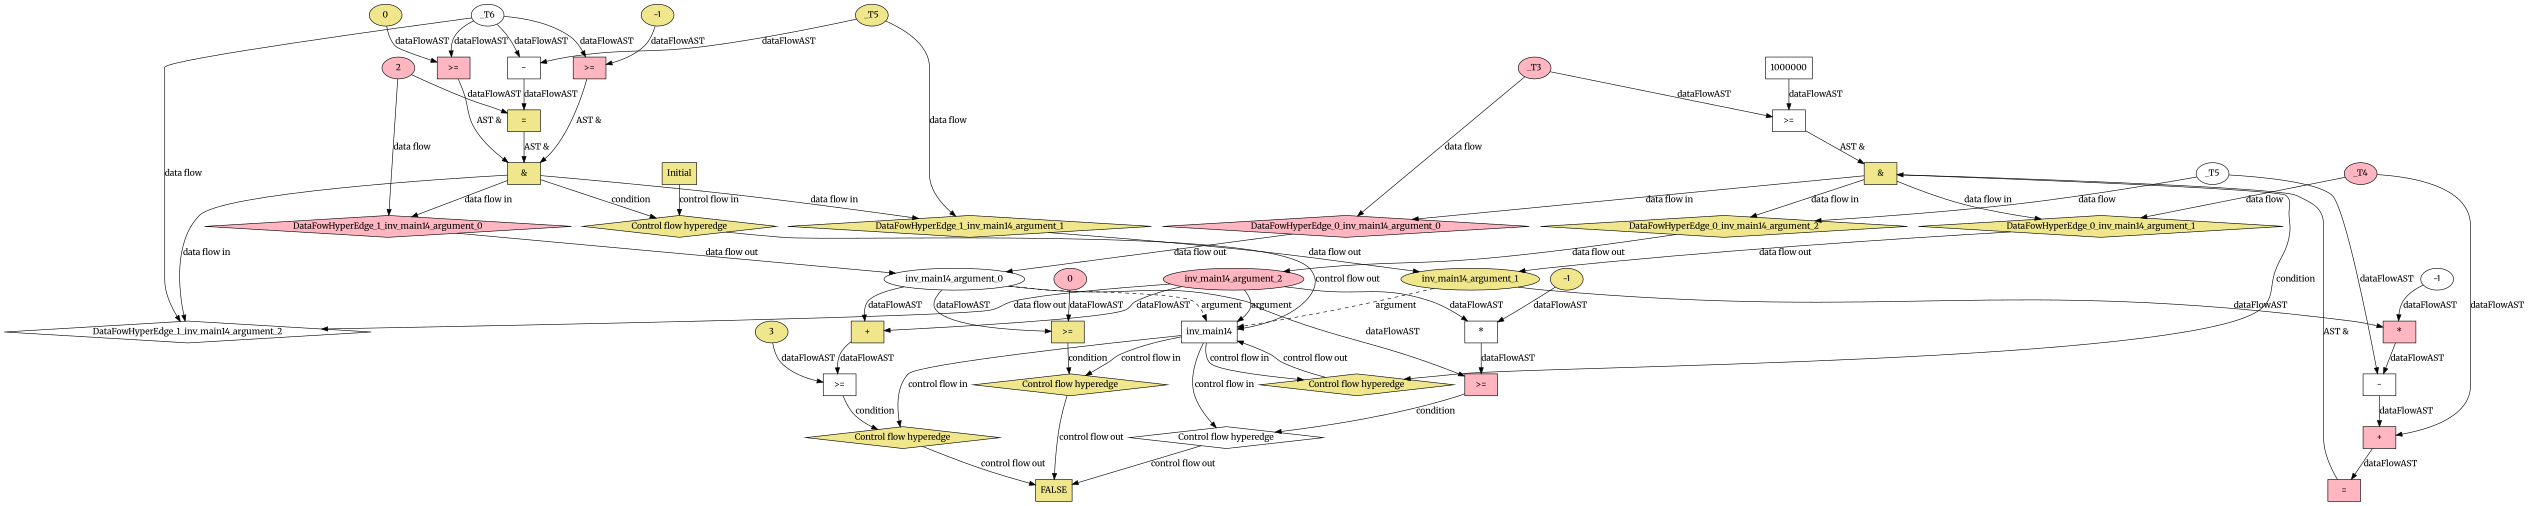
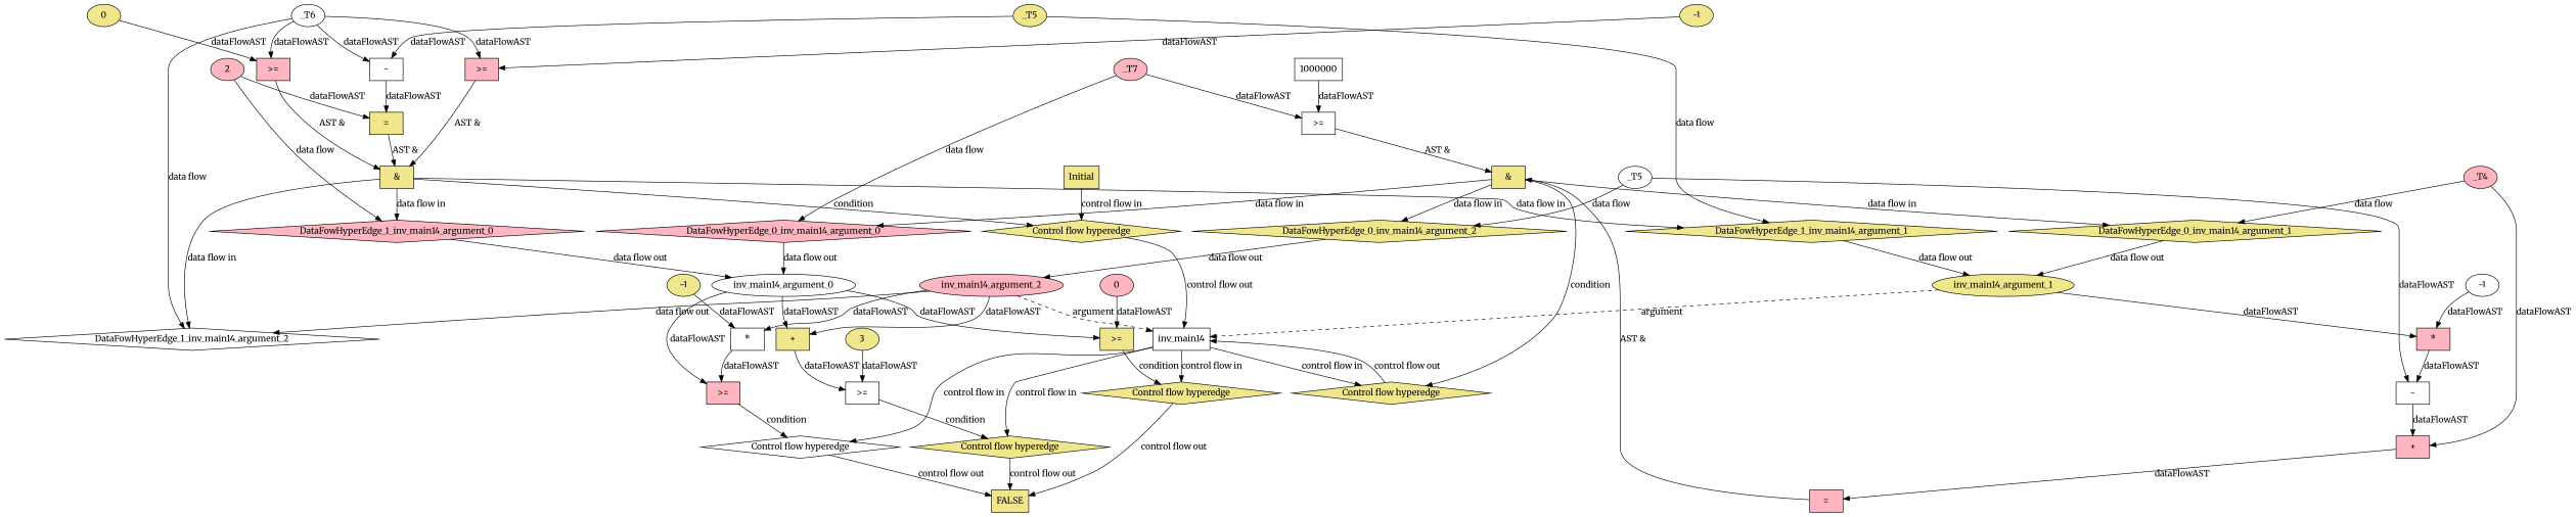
  digraph {
    fontname=Merriweather
    node [fillcolor=khaki fontname=Merriweather shape=rect style=filled]
    edge [fontname=Merriweather]
    n1 [fillcolor=white label=inv_main14 nodeName=inv_main14]
    n2 [label="Control flow hyperedge" nodeName=ControlFowHyperEdge_0 shape=diamond]
    n3 [label="Control flow hyperedge" nodeName=ControlFowHyperEdge_2 shape=diamond]
    n4 [fillcolor=white label="Control flow hyperedge" nodeName=ControlFowHyperEdge_3 shape=diamond]
    n5 [label="Control flow hyperedge" nodeName=ControlFowHyperEdge_4 shape=diamond]
    n6 [label=FALSE nodeName=FALSE]
    n7 [label=Initial nodeName=Initial]
    n8 [label="Control flow hyperedge" nodeName=ControlFowHyperEdge_1 shape=diamond]
    n9 [fillcolor=white label=inv_main14_argument_0 nodeName=argument0 shape=oval]
    n10 [label="+" nodeName=xxxFALSE___inv_main14_2xxxguard_0_node_1]
    n11 [fillcolor=lightpink label=">=" nodeName=xxxFALSE___inv_main14_3xxxguard_0_node_0]
    n12 [label=">=" nodeName=xxxFALSE___inv_main14_4xxxguard_0_node_0]
    n13 [fillcolor=white label=">=" nodeName=xxxFALSE___inv_main14_2xxxguard_0_node_0]
    n14 [label=inv_main14_argument_1 nodeName=argument1 shape=oval]
    n15 [fillcolor=lightpink label="*" nodeName=xxxinv_main14___inv_main14_0xxxguard1_node_4]
    n16 [fillcolor=white label="-" nodeName=xxxinv_main14___inv_main14_0xxxguard1_node_3]
    n17 [fillcolor=lightpink label=inv_main14_argument_2 nodeName=argument2 shape=oval]
    n18 [fillcolor=white label="*" nodeName=xxxFALSE___inv_main14_3xxxguard_0_node_1]
    n19 [fillcolor=white label=DataFowHyperEdge_1_inv_main14_argument_2 nodeName=DataFowHyperEdge_1_inv_main14_argument_2 shape=diamond]
    n20 [label="&" nodeName=xxxinv_main14___inv_main14_0xxx_and]
    n21 [fillcolor=lightpink label=DataFowHyperEdge_0_inv_main14_argument_0 nodeName=DataFowHyperEdge_0_inv_main14_argument_0 shape=diamond]
    n22 [label=DataFowHyperEdge_0_inv_main14_argument_1 nodeName=DataFowHyperEdge_0_inv_main14_argument_1 shape=diamond]
    n23 [label=DataFowHyperEdge_0_inv_main14_argument_2 nodeName=DataFowHyperEdge_0_inv_main14_argument_2 shape=diamond]
    n24 [fillcolor=white label=">=" nodeName=xxxinv_main14___inv_main14_0xxxguard_0_node_0]
    n25 [fillcolor=white label=1000000 nodeName=xxxinv_main14___inv_main14_0xxxguard_0_node_1 shape=box]
-   n26 [fillcolor=lightpink label=_T3 nodeName=xxxinv_main14___inv_main14_0xxxdataFlow_0_node_0 shape=""]
+   n26 [fillcolor=lightpink label=_T7 nodeName=xxxinv_main14___inv_main14_0xxxdataFlow_0_node_0 shape=""]
    n27 [fillcolor=lightpink label="=" nodeName=xxxinv_main14___inv_main14_0xxxguard1_node_0]
    n28 [fillcolor=lightpink label="+" nodeName=xxxinv_main14___inv_main14_0xxxguard1_node_1]
    n29 [fillcolor=white label=-1 nodeName=xxxinv_main14___inv_main14_0xxxguard1_node_5 shape=""]
    n30 [fillcolor=lightpink label=_T4 nodeName=xxxinv_main14___inv_main14_0xxxdataFlow1_node_0 shape=""]
    n31 [fillcolor=white label=_T5 nodeName=xxxinv_main14___inv_main14_0xxxdataFlow2_node_0 shape=""]
    n32 [label="&" nodeName=xxxinv_main14___Initial_1xxx_and]
    n33 [fillcolor=lightpink label=DataFowHyperEdge_1_inv_main14_argument_0 nodeName=DataFowHyperEdge_1_inv_main14_argument_0 shape=diamond]
    n34 [label=DataFowHyperEdge_1_inv_main14_argument_1 nodeName=DataFowHyperEdge_1_inv_main14_argument_1 shape=diamond]
    n35 [fillcolor=lightpink label=">=" nodeName=xxxinv_main14___Initial_1xxxguard_0_node_0]
    n36 [label=0 nodeName=xxxinv_main14___Initial_1xxxguard_0_node_1 shape=""]
    n37 [fillcolor=white label=_T6 nodeName=xxxinv_main14___Initial_1xxxdataFlow2_node_0 shape=""]
    n38 [fillcolor=lightpink label=">=" nodeName=xxxinv_main14___Initial_1xxxguard1_node_0]
    n39 [fillcolor=white label="-" nodeName=xxxinv_main14___Initial_1xxxguard2_node_1]
    n40 [label="=" nodeName=xxxinv_main14___Initial_1xxxguard2_node_0]
    n41 [label=-1 nodeName=xxxinv_main14___Initial_1xxxguard1_node_2 shape=""]
    n42 [fillcolor=lightpink label=2 nodeName=xxxinv_main14___Initial_1xxxdataFlow_0_node_0 shape=""]
    n43 [label=_T5 nodeName=xxxinv_main14___Initial_1xxxdataFlow1_node_0 shape=""]
    n44 [label=3 nodeName=xxxFALSE___inv_main14_2xxxguard_0_node_4 shape=""]
    n45 [label=-1 nodeName=xxxFALSE___inv_main14_3xxxguard_0_node_2 shape=""]
    n46 [fillcolor=lightpink label=0 nodeName=xxxFALSE___inv_main14_4xxxguard_0_node_1 shape=""]
    n1 -> n2 [label="control flow in"]
    n1 -> n3 [label="control flow in"]
    n1 -> n4 [label="control flow in"]
    n1 -> n5 [label="control flow in"]
    n2 -> n1 [label="control flow out"]
    n3 -> n6 [label="control flow out"]
    n4 -> n6 [label="control flow out"]
    n5 -> n6 [label="control flow out"]
    n7 -> n8 [label="control flow in"]
    n8 -> n1 [label="control flow out"]
-   n9 -> n1 [label=argument style=dashed]
    n9 -> n10 [label=dataFlowAST]
    n9 -> n11 [label=dataFlowAST]
    n9 -> n12 [label=dataFlowAST]
    n10 -> n13 [label=dataFlowAST]
    n11 -> n4 [label=condition]
    n12 -> n5 [label=condition]
    n13 -> n3 [label=condition]
    n14 -> n1 [label=argument style=dashed]
    n14 -> n15 [label=dataFlowAST]
    n15 -> n16 [label=dataFlowAST]
    n16 -> n28 [label=dataFlowAST]
-   n17 -> n1 [label=argument style=solid]
+   n17 -> n1 [label=argument style=dashed]
    n17 -> n10 [label=dataFlowAST]
    n17 -> n18 [label=dataFlowAST]
    n17 -> n19 [label="data flow out"]
    n18 -> n11 [label=dataFlowAST]
    n20 -> n2 [label=condition]
    n20 -> n21 [label="data flow in"]
    n20 -> n22 [label="data flow in"]
    n20 -> n23 [label="data flow in"]
    n21 -> n9 [label="data flow out"]
    n22 -> n14 [label="data flow out"]
    n23 -> n17 [label="data flow out"]
    n24 -> n20 [label="AST &"]
    n25 -> n24 [label=dataFlowAST]
    n26 -> n21 [label="data flow"]
    n26 -> n24 [label=dataFlowAST]
    n27 -> n20 [label="AST &"]
    n28 -> n27 [label=dataFlowAST]
    n29 -> n15 [label=dataFlowAST]
    n30 -> n22 [label="data flow"]
    n30 -> n28 [label=dataFlowAST]
    n31 -> n16 [label=dataFlowAST]
    n31 -> n23 [label="data flow"]
    n32 -> n8 [label=condition]
    n32 -> n19 [label="data flow in"]
    n32 -> n33 [label="data flow in"]
    n32 -> n34 [label="data flow in"]
    n33 -> n9 [label="data flow out"]
    n34 -> n14 [label="data flow out"]
    n35 -> n32 [label="AST &"]
    n36 -> n35 [label=dataFlowAST]
    n37 -> n19 [label="data flow"]
    n37 -> n35 [label=dataFlowAST]
    n37 -> n38 [label=dataFlowAST]
    n37 -> n39 [label=dataFlowAST]
    n38 -> n32 [label="AST &"]
    n39 -> n40 [label=dataFlowAST]
    n40 -> n32 [label="AST &"]
    n41 -> n38 [label=dataFlowAST]
    n42 -> n33 [label="data flow"]
    n42 -> n40 [label=dataFlowAST]
    n43 -> n34 [label="data flow"]
    n43 -> n39 [label=dataFlowAST]
    n44 -> n13 [label=dataFlowAST]
    n45 -> n18 [label=dataFlowAST]
    n46 -> n12 [label=dataFlowAST]
  }
